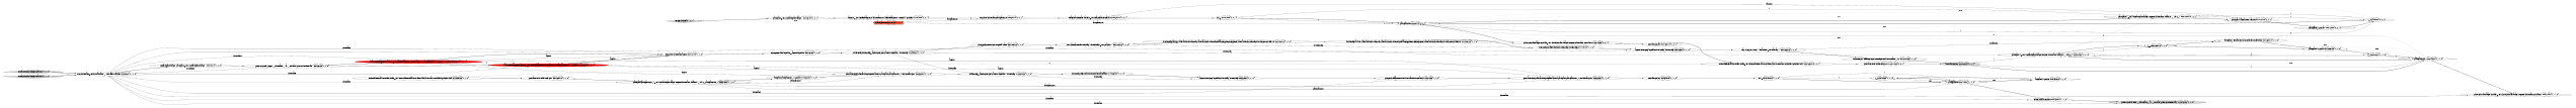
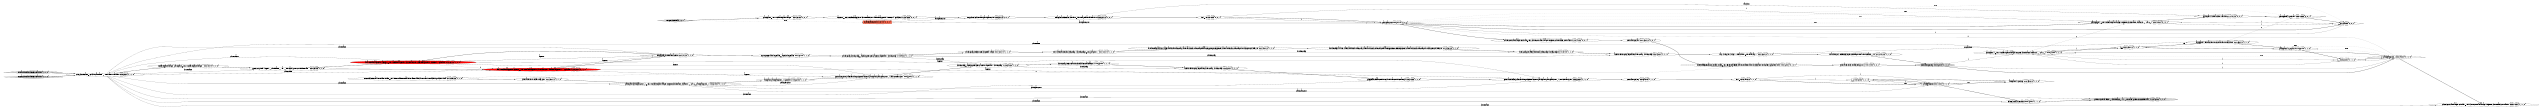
  digraph {
    rankdir=LR
    node [fillcolor=white shape=ellipse style=filled]
    edge [style=bold]
    n1 [label="i < participantCount@@@8@@@['0', '0', '1']" shape=diamond]
    n2 [label="_participants(i( = new MockParticipantManager(ZK_ADDR,_clusterName,\"localhost_\" + (12918 + i))@@@10@@@['0', '0', '1']"]
    n3 [label="ClusterControllerManager controller = new ClusterControllerManager(ZK_ADDR,_clusterName,\"controller_0\")@@@14@@@['0', '0', '1']"]
    n4 [label="_participants(i(.syncStart()@@@12@@@['0', '0', '1']" shape=diamond]
    n5 [label="_participants(i(.setTransition(transition)@@@11@@@['0', '0', '1']"]
    n6 [label="i++@@@9@@@['0', '0', '1']" shape=diamond]
    n7 [label="controller.syncStart()@@@15@@@['0', '0', '1']"]
    n8 [label="ClusterConfig clusterConfig = accessor.getProperty(accessor.keyBuilder().clusterConfig())@@@9@@@['1', '1', '0']"]
    n9 [label="accessor.setProperty(keyBuilder.clusterConfig(),clusterConfig)@@@15@@@['1', '1', '0']"]
    n10 [label="clusterConfig = accessor.getProperty(accessor.keyBuilder().clusterConfig())@@@34@@@['1', '1', '0']"]
    n11 [label="clusterConfig.setResourcePriorityField(\"Name\")@@@10@@@['1', '1', '0']"]
    n12 [label="Map<String,Set<String>> errPartitions = new HashMap<>()@@@16@@@['1', '1', '0']"]
    n13 [label="accessor.setProperty(keyBuilder.clusterConfig(),clusterConfig)@@@36@@@['1', '1', '0']"]
    n14 [label="clusterConfig.setErrorPartitionThresholdForLoadBalance(1)@@@35@@@['1', '1', '0']"]
    n15 [label="List<StateTransitionThrottleConfig> throttleConfigs = new ArrayList<>()@@@11@@@['1', '1', '0']"]
    n16 [label="BestPossibleExternalViewVerifier verifier = new BestPossibleExternalViewVerifier.Builder(clusterName).setZkClient(_gZkClient).build()@@@29@@@['1', '1', '0']"]
    n17 [label="BestPossibleExternalViewVerifier verifier = new BestPossibleExternalViewVerifier.Builder(_clusterName).setZkClient(_gZkClient).build()@@@16@@@['0', '0', '1']"]
    n18 [label="Assert.assertTrue(verifier.verify(3000))@@@30@@@['1', '1', '0']"]
    n19 [label="System.out.println(\"START \" + clusterName + \" at \" + new Date(System.currentTimeMillis()))@@@5@@@['1', '1', '0']"]
    n20 [fillcolor=red label="final ZKHelixDataAccessor accessor = new ZKHelixDataAccessor(clusterName,new ZkBaseDataAccessor<ZNRecord>(_gZkClient))@@@6@@@['1', '0', '0']"]
    n21 [fillcolor=red label="final ZKHelixDataAccessor accessor = new ZKHelixDataAccessor(clusterName,new ZkBaseDataAccessor<>(_gZkClient))@@@6@@@['0', '1', '0']"]
    n22 [label="Assert.assertTrue(pollForPartitionAssignment(accessor,participants(participantCount - 1(,resourceName,5000))@@@33@@@['1', '1', '0']"]
-   n23 [label="setupCluster(clusterName,accessor)@@@7@@@['1', '1', '0']"]
+   n23 [label="setupCluster(clusterName,accessor)@@@7@@@['1', '1', '0']" shape=diamond]
    n24 [label="Assert.assertTrue(pollForPartitionAssignment(accessor,participants(participantCount - 1(,resourceName,3000))@@@38@@@['1', '1', '0']"]
    n25 [label="i == 0@@@22@@@['1', '1', '0']" shape=diamond]
    n26 [label="participants(i(.syncStart()@@@25@@@['1', '1', '0']"]
    n27 [label="participants(i(.setTransition(new ErrTransition(errPartitions))@@@23@@@['1', '1', '0']"]
    n28 [label="i++@@@20@@@['1', '1', '0']"]
    n29 [fillcolor=lightgray label="testTransitionThrottleOnErrorPartition['1', '0', '0']" shape=diamond]
    n30 [label="String clusterName = getShortClassName() + \"testMaxErrorPartition\"@@@3@@@['1', '1', '0']"]
    n31 [label="participants(i( = new MockParticipantManager(ZK_ADDR,clusterName,\"localhost_\" + (12918 + i))@@@21@@@['1', '1', '0']"]
    n32 [label="MockParticipantManager(( participants = new MockParticipantManager((((@@@4@@@['1', '1', '0']"]
    n33 [label="ClusterControllerManager controller = new ClusterControllerManager(ZK_ADDR,clusterName,\"controller_0\")@@@27@@@['1', '1', '0']"]
    n34 [fillcolor=lightgray label="System.out.println(\"END \" + clusterName + \" at \" + new Date(System.currentTimeMillis()))@@@46@@@['1', '1', '0']"]
    n35 [label="_gSetupTool.rebalanceResource(clusterName,resourceName,3)@@@37@@@['1', '1', '0']"]
    n36 [label="participants(participantCount - 1( = new MockParticipantManager(ZK_ADDR,clusterName,\"localhost_\" + (12918 + participantCount - 1))@@@31@@@['1', '1', '0']"]
    n37 [label="deleteCluster(clusterName)@@@45@@@['1', '1', '0']"]
    n38 [fillcolor=tomato label="int participantCount@@@2@@@['0', '0', '1']" shape=box]
    n39 [label="setupCluster(_clusterName,participantCount)@@@5@@@['0', '0', '1']"]
    n40 [label="DelayedTransitionBase transition = new DelayedTransitionBase(10L)@@@6@@@['0', '0', '1']"]
    n41 [label="i < participantCount - 1@@@19@@@['1', '1', '0']" shape=diamond]
    n42 [label="throttleConfigs.add(new StateTransitionThrottleConfig(StateTransitionThrottleConfig.RebalanceType.LOAD_BALANCE,StateTransitionThrottleConfig.ThrottleScope.CLUSTER,100))@@@12@@@['1', '1', '0']"]
    n43 [label="throttleConfigs.add(new StateTransitionThrottleConfig(StateTransitionThrottleConfig.RebalanceType.RECOVERY_BALANCE,StateTransitionThrottleConfig.ThrottleScope.CLUSTER,100))@@@13@@@['1', '1', '0']"]
    n44 [label="clusterConfig.setStateTransitionThrottleConfigs(throttleConfigs)@@@14@@@['1', '1', '0']"]
    n45 [label="PropertyKey.Builder keyBuilder = accessor.keyBuilder()@@@8@@@['1', '1', '0']"]
    n46 [label="controller.syncStop()@@@39@@@['1', '1', '0']"]
    n47 [label="errPartitions.put(\"OFFLINE-SLAVE\",TestHelper.setOf(resourceName + \"_0\"))@@@17@@@['1', '1', '0']"]
    n48 [label="int i = 0@@@40@@@['1', '1', '0']"]
    n49 [label="i++@@@42@@@['1', '1', '0']"]
    n50 [label="i < participantCount@@@41@@@['1', '1', '0']" shape=diamond]
    n51 [label="participants(i(.syncStop()@@@43@@@['1', '1', '0']" shape=diamond]
    n52 [label="participants(participantCount - 1(.syncStart()@@@32@@@['1', '1', '0']"]
    n53 [label="int i = 0@@@7@@@['0', '0', '1']"]
    n54 [label="Assert.assertTrue(verifier.verify(3000))@@@17@@@['0', '0', '1']"]
    n55 [fillcolor=lightgray label="controller.syncStop()@@@18@@@['1', '1', '1']"]
    n56 [fillcolor=lightgray label="testTransitionThrottleOnErrorPartition['0', '1', '0']" shape=diamond]
    n57 [label="_accessor = new ZKHelixDataAccessor(_clusterName,new ZkBaseDataAccessor<ZNRecord>(_gZkClient))@@@4@@@['0', '0', '1']"]
    n58 [fillcolor=lightgray label="setupEnvironment['0', '0', '1']" shape=diamond]
    n59 [label="_participants = new MockParticipantManager((((@@@3@@@['0', '0', '1']"]
    n1 -> n2
    n1 -> n2 [label=true style=dotted]
    n1 -> n3
-   n1 -> n25 [label=true style=dotted]
+   n1 -> n4 [label=true style=dotted]
    n1 -> n5 [label=true style=dotted]
    n1 -> n6 [label=true style=dotted]
    n2 -> n5
    n2 -> n6 [label=i style=solid]
    n3 -> n7
    n4 -> n6
    n5 -> n4
    n6 -> n1
    n6 -> n1 [label=i style=solid]
    n6 -> n2 [label=i style=solid]
    n7 -> n17
    n8 -> n9 [label=clusterConfig style=solid]
    n8 -> n10 [label=clusterConfig style=solid]
    n8 -> n11
    n9 -> n12
    n10 -> n13 [label=clusterConfig style=solid]
    n10 -> n14
    n11 -> n15
    n12 -> n27 [label=errPartitions style=solid]
    n12 -> n47
    n13 -> n35
    n14 -> n13
    n15 -> n42
    n15 -> n44 [label=throttleConfigs style=solid]
    n16 -> n17 [label=0 style=dashed]
    n16 -> n18
    n17 -> n54
    n18 -> n36
    n19 -> n20
    n19 -> n21
    n20 -> n21 [label=0 style=dashed]
    n20 -> n22 [label=accessor style=solid]
    n20 -> n23
    n20 -> n23 [label=accessor style=solid]
    n20 -> n24 [label=accessor style=solid]
    n21 -> n22 [label=accessor style=solid]
    n21 -> n23
    n21 -> n23 [label=accessor style=solid]
    n21 -> n24 [label=accessor style=solid]
    n22 -> n10
    n23 -> n45
    n24 -> n46
    n25 -> n26
    n25 -> n27 [label=true style=dotted]
    n25 -> n27
    n26 -> n28
    n27 -> n4 [label=0 style=dashed]
    n27 -> n26
    n28 -> n31 [label=i style=solid]
    n28 -> n41 [label=i style=solid]
    n28 -> n41
    n29 -> n30
    n30 -> n19 [label=clusterName style=solid]
    n30 -> n20 [label=clusterName style=solid]
    n30 -> n21 [label=clusterName style=solid]
    n30 -> n23 [label=clusterName style=solid]
    n30 -> n31 [label=clusterName style=solid]
    n30 -> n32
    n30 -> n33 [label=clusterName style=solid]
    n30 -> n34 [label=clusterName style=solid]
    n30 -> n35 [label=clusterName style=solid]
    n30 -> n36 [label=clusterName style=solid]
    n30 -> n37 [label=clusterName style=solid]
    n31 -> n2 [label=0 style=dashed]
    n31 -> n25
    n31 -> n25 [label=i style=solid]
    n31 -> n28 [label=i style=solid]
    n32 -> n19
    n35 -> n24
    n36 -> n22 [label=participantCount style=solid]
    n36 -> n24 [label=participantCount style=solid]
    n36 -> n50 [label=participantCount style=solid]
    n36 -> n52
    n37 -> n34
    n38 -> n1 [label=participantCount style=solid]
    n38 -> n39 [label=participantCount style=solid]
    n39 -> n40
    n40 -> n5 [label=transition style=solid]
    n40 -> n53
    n41 -> n1 [label=0 style=dashed]
    n41 -> n25 [label=true style=dotted]
    n41 -> n26 [label=true style=dotted]
    n41 -> n31 [label=true style=dotted]
    n41 -> n31
    n41 -> n33
    n42 -> n43
    n43 -> n44
    n44 -> n9
    n45 -> n8
    n46 -> n48
    n47 -> n55
    n48 -> n49 [label=i style=solid]
    n48 -> n50
    n48 -> n50 [label=i style=solid]
    n49 -> n50
    n49 -> n50 [label=i style=solid]
    n50 -> n37
    n50 -> n49 [label=true style=dotted]
    n50 -> n51
    n50 -> n51 [label=true style=dotted]
    n51 -> n49
    n52 -> n22
    n53 -> n1
    n53 -> n1 [label=i style=solid]
    n53 -> n2 [label=i style=solid]
    n54 -> n55
    n55 -> n31 [label=i style=solid]
    n55 -> n41 [label=i style=solid]
    n55 -> n41
    n56 -> n30
    n57 -> n39
    n58 -> n38 [label=true style=dotted]
    n58 -> n59
    n59 -> n57
  }
